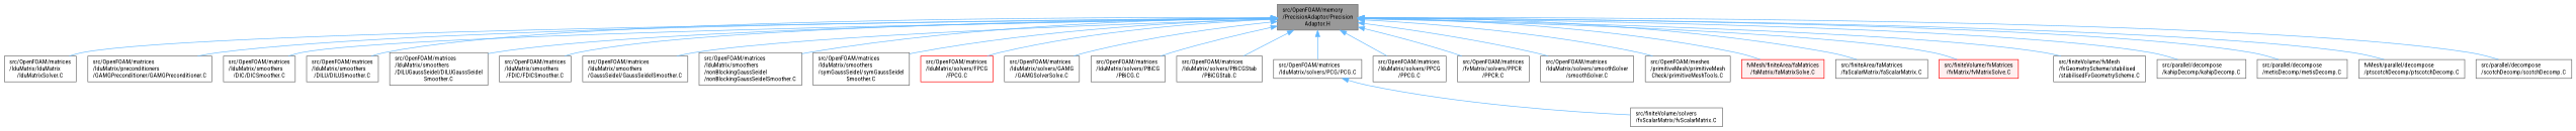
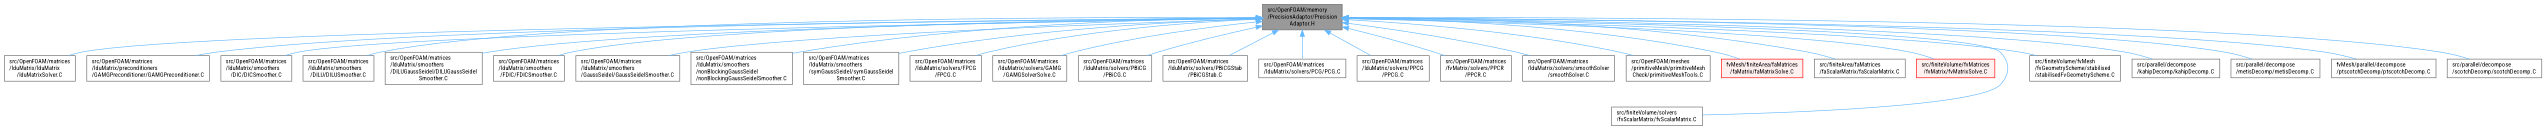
  digraph {
    fontname="Roboto Condensed"
    node [color=grey40 fillcolor=white fontname="Roboto Condensed" fontsize=10 shape=box style=filled]
    edge [color=steelblue1 dir=back fontname="Roboto Condensed" fontsize=10 labelfontname=Helvetica labelfontsize=10 style=solid]
    n1 [color=gray40 fillcolor=grey60 fontcolor=black height=0.2 label="src/OpenFOAM/memory\l/PrecisionAdaptor/Precision\lAdaptor.H" width=0.4]
    n2 [height=0.2 label="src/OpenFOAM/matrices\l/lduMatrix/lduMatrix\l/lduMatrixSolver.C" width=0.4]
    n3 [height=0.2 label="src/OpenFOAM/matrices\l/lduMatrix/preconditioners\l/GAMGPreconditioner/GAMGPreconditioner.C" width=0.4]
    n4 [height=0.2 label="src/OpenFOAM/matrices\l/lduMatrix/smoothers\l/DIC/DICSmoother.C" width=0.4]
    n5 [height=0.2 label="src/OpenFOAM/matrices\l/lduMatrix/smoothers\l/DILU/DILUSmoother.C" width=0.4]
    n6 [height=0.2 label="src/OpenFOAM/matrices\l/lduMatrix/smoothers\l/DILUGaussSeidel/DILUGaussSeidel\lSmoother.C" width=0.4]
    n7 [height=0.2 label="src/OpenFOAM/matrices\l/lduMatrix/smoothers\l/FDIC/FDICSmoother.C" width=0.4]
    n8 [height=0.2 label="src/OpenFOAM/matrices\l/lduMatrix/smoothers\l/GaussSeidel/GaussSeidelSmoother.C" width=0.4]
    n9 [height=0.2 label="src/OpenFOAM/matrices\l/lduMatrix/smoothers\l/nonBlockingGaussSeidel\l/nonBlockingGaussSeidelSmoother.C" width=0.4]
    n10 [height=0.2 label="src/OpenFOAM/matrices\l/lduMatrix/smoothers\l/symGaussSeidel/symGaussSeidel\lSmoother.C" width=0.4]
-   n11 [color=red height=0.2 label="src/OpenFOAM/matrices\l/lduMatrix/solvers/FPCG\l/FPCG.C" width=0.4]
+   n11 [height=0.2 label="src/OpenFOAM/matrices\l/lduMatrix/solvers/FPCG\l/FPCG.C" width=0.4]
    n12 [height=0.2 label="src/OpenFOAM/matrices\l/lduMatrix/solvers/GAMG\l/GAMGSolverSolve.C" width=0.4]
    n13 [height=0.2 label="src/OpenFOAM/matrices\l/lduMatrix/solvers/PBiCG\l/PBiCG.C" width=0.4]
    n14 [height=0.2 label="src/OpenFOAM/matrices\l/lduMatrix/solvers/PBiCGStab\l/PBiCGStab.C" width=0.4]
    n15 [height=0.2 label="src/OpenFOAM/matrices\l/lduMatrix/solvers/PCG/PCG.C" width=0.4]
    n16 [height=0.2 label="src/OpenFOAM/matrices\l/lduMatrix/solvers/PPCG\l/PPCG.C" width=0.4]
    n17 [height=0.2 label="src/OpenFOAM/matrices\l/fvMatrix/solvers/PPCR\l/PPCR.C" width=0.4]
    n18 [height=0.2 label="src/OpenFOAM/matrices\l/lduMatrix/solvers/smoothSolver\l/smoothSolver.C" width=0.4]
    n19 [height=0.2 label="src/OpenFOAM/meshes\l/primitiveMesh/primitiveMesh\lCheck/primitiveMeshTools.C" width=0.4]
    n20 [color=red fillcolor="#FFF0F0" height=0.2 label="fvMesh/finiteArea/faMatrices\l/faMatrix/faMatrixSolve.C" width=0.4]
    n21 [height=0.2 label="src/finiteArea/faMatrices\l/faScalarMatrix/faScalarMatrix.C" width=0.4]
    n22 [color=red fillcolor="#FFF0F0" height=0.2 label="src/finiteVolume/fvMatrices\l/fvMatrix/fvMatrixSolve.C" width=0.4]
    n23 [height=0.2 label="src/finiteVolume/solvers\l/fvScalarMatrix/fvScalarMatrix.C" width=0.4]
    n24 [height=0.2 label="src/finiteVolume/fvMesh\l/fvGeometryScheme/stabilised\l/stabilisedFvGeometryScheme.C" width=0.4]
    n25 [height=0.2 label="src/parallel/decompose\l/kahipDecomp/kahipDecomp.C" width=0.4]
    n26 [height=0.2 label="src/parallel/decompose\l/metisDecomp/metisDecomp.C" width=0.4]
    n27 [height=0.2 label="fvMesh/parallel/decompose\l/ptscotchDecomp/ptscotchDecomp.C" width=0.4]
    n28 [height=0.2 label="src/parallel/decompose\l/scotchDecomp/scotchDecomp.C" width=0.4]
    n1 -> n2
    n1 -> n3
    n1 -> n4
    n1 -> n5
    n1 -> n6
    n1 -> n7
    n1 -> n8
    n1 -> n9
    n1 -> n10
    n1 -> n11
    n1 -> n12
    n1 -> n13
    n1 -> n14
    n1 -> n15
    n1 -> n16
    n1 -> n17
    n1 -> n18
    n1 -> n19
    n1 -> n20
    n1 -> n21
    n1 -> n22
-   n15 -> n23
+   n1 -> n23
    n1 -> n24
    n1 -> n25
    n1 -> n26
    n1 -> n27
    n1 -> n28
  }
